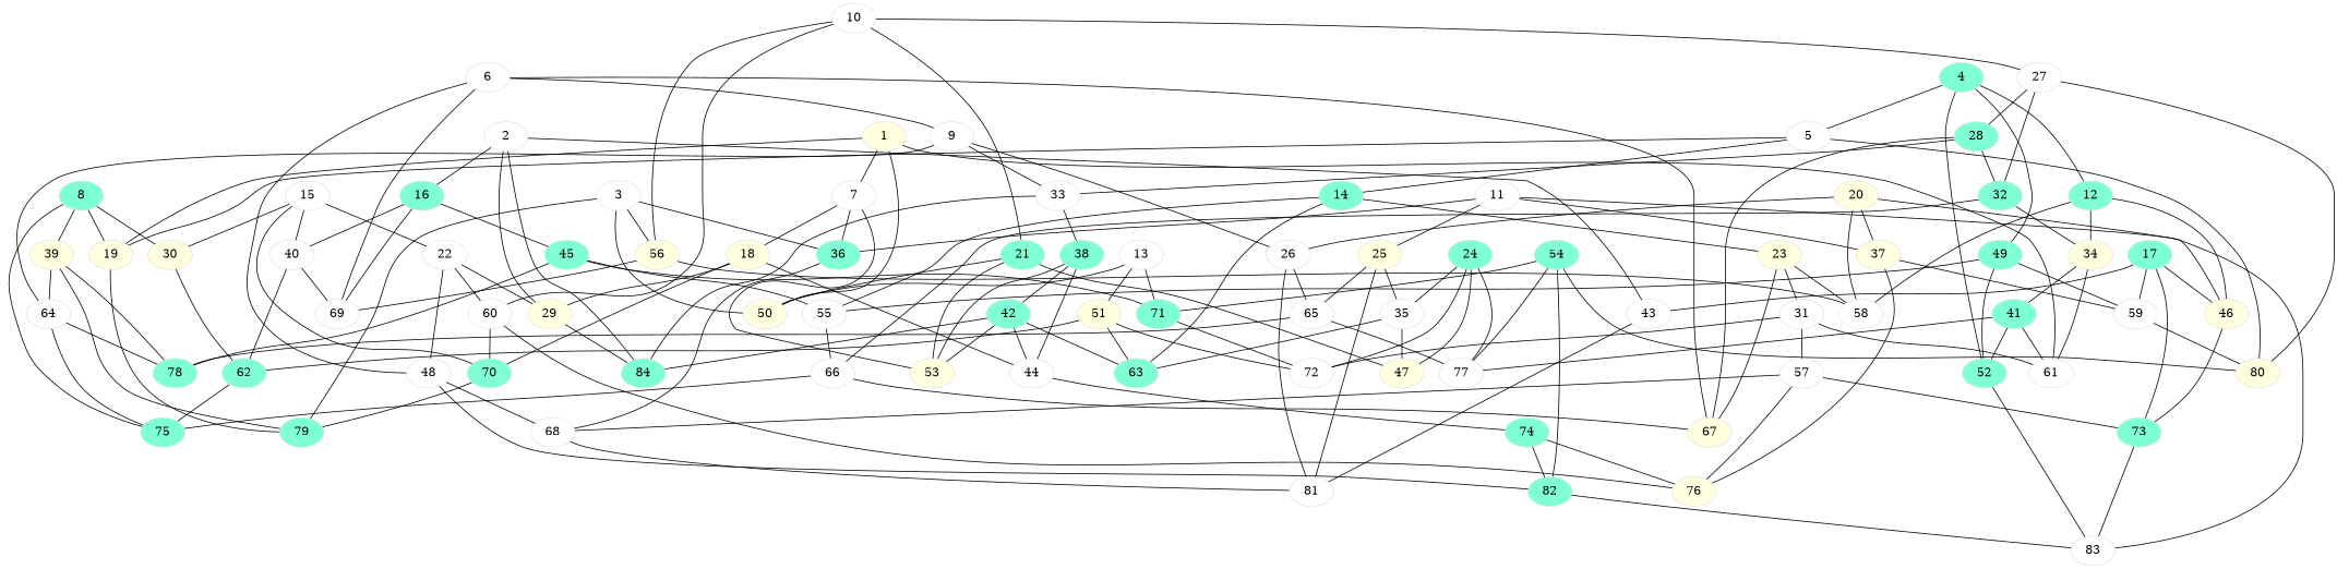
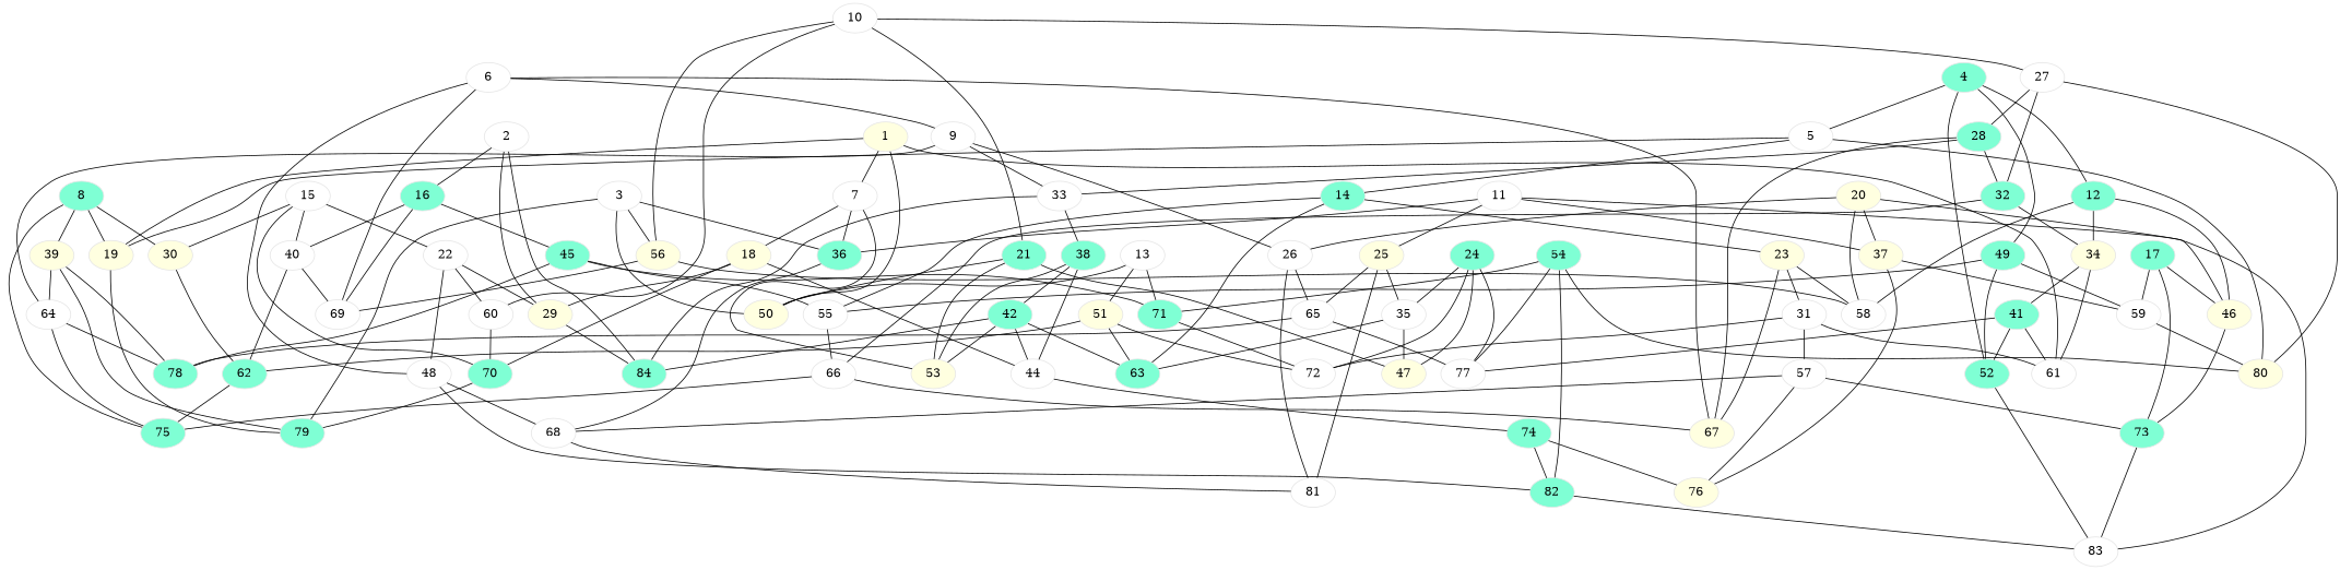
  graph {
    node [color=gray90 fillcolor=white style=filled]
    1 [fillcolor=lightyellow]
    7
    19 [fillcolor=lightyellow]
    50 [fillcolor=lightyellow]
    61
    36 [fillcolor=aquamarine]
    18 [fillcolor=lightyellow]
    53 [fillcolor=lightyellow]
    79 [fillcolor=aquamarine]
    16 [fillcolor=aquamarine]
    2
    29 [fillcolor=lightyellow]
-   43
    84 [fillcolor=aquamarine]
    69
    40
    45 [fillcolor=aquamarine]
    81
    3
    56 [fillcolor=lightyellow]
    68
    58
    4 [fillcolor=aquamarine]
    5
    12 [fillcolor=aquamarine]
    49 [fillcolor=aquamarine]
    52 [fillcolor=aquamarine]
    14 [fillcolor=aquamarine]
    80 [fillcolor=lightyellow]
    34 [fillcolor=lightyellow]
    46 [fillcolor=lightyellow]
    55
    59
    83
    23 [fillcolor=lightyellow]
    63 [fillcolor=aquamarine]
    6
    9
    48
    67 [fillcolor=lightyellow]
    26
    33
    64
    82 [fillcolor=aquamarine]
    70 [fillcolor=aquamarine]
    44
    8 [fillcolor=aquamarine]
    30 [fillcolor=lightyellow]
    39 [fillcolor=lightyellow]
    75 [fillcolor=aquamarine]
    62 [fillcolor=aquamarine]
    78 [fillcolor=aquamarine]
    65
    38 [fillcolor=aquamarine]
    10
    21 [fillcolor=aquamarine]
    27
    60
    47 [fillcolor=lightyellow]
    28 [fillcolor=aquamarine]
    32 [fillcolor=aquamarine]
    76 [fillcolor=lightyellow]
    11
    25 [fillcolor=lightyellow]
    37 [fillcolor=lightyellow]
    35
    41 [fillcolor=aquamarine]
    73 [fillcolor=aquamarine]
    13
    51 [fillcolor=lightyellow]
    71 [fillcolor=aquamarine]
    72
    31
    66
    15
    22
    17 [fillcolor=aquamarine]
    74 [fillcolor=aquamarine]
    20 [fillcolor=lightyellow]
    57
    24 [fillcolor=aquamarine]
    77
    42 [fillcolor=aquamarine]
    54 [fillcolor=aquamarine]
    1 -- 7
    1 -- 19
    1 -- 50
    1 -- 61
    7 -- 36
    7 -- 18
    7 -- 53
    19 -- 79
    36 -- 68
    18 -- 29
    18 -- 70
    18 -- 44
    16 -- 69
    16 -- 40
    16 -- 45
    2 -- 16
    2 -- 29
-   2 -- 43
    2 -- 84
    29 -- 84
-   43 -- 81
    40 -- 69
    40 -- 62
    45 -- 55
    45 -- 78
    45 -- 71
    3 -- 50
    3 -- 36
    3 -- 79
    3 -- 56
    56 -- 69
    56 -- 58
    68 -- 81
    4 -- 5
    4 -- 12
    4 -- 49
    4 -- 52
    5 -- 19
    5 -- 14
    5 -- 80
    12 -- 58
    12 -- 34
    12 -- 46
    49 -- 52
    49 -- 55
    49 -- 59
    52 -- 83
    14 -- 55
    14 -- 23
    14 -- 63
    34 -- 61
    34 -- 41
    46 -- 73
    55 -- 66
    59 -- 80
    23 -- 58
    23 -- 67
    23 -- 31
    6 -- 69
    6 -- 9
    6 -- 48
    6 -- 67
    9 -- 26
    9 -- 33
    9 -- 64
    48 -- 68
    48 -- 82
    26 -- 81
    26 -- 65
    33 -- 84
    33 -- 38
    64 -- 75
    64 -- 78
    82 -- 83
    70 -- 79
    44 -- 74
    8 -- 19
    8 -- 30
    8 -- 39
    8 -- 75
    30 -- 62
    39 -- 79
    39 -- 64
    39 -- 78
    62 -- 75
    65 -- 78
    65 -- 77
    38 -- 53
    38 -- 44
    38 -- 42
    10 -- 56
    10 -- 21
    10 -- 27
    10 -- 60
    21 -- 50
    21 -- 53
    21 -- 47
    27 -- 80
    27 -- 28
    27 -- 32
    60 -- 70
-   60 -- 76
    28 -- 67
    28 -- 33
    28 -- 32
    32 -- 34
    32 -- 66
    11 -- 36
    11 -- 83
    11 -- 25
    11 -- 37
    25 -- 81
    25 -- 65
    25 -- 35
    37 -- 59
    37 -- 76
    35 -- 63
    35 -- 47
    41 -- 61
    41 -- 52
    41 -- 77
    73 -- 83
    13 -- 50
    13 -- 51
    13 -- 71
    51 -- 63
    51 -- 62
    51 -- 72
    71 -- 72
    31 -- 61
    31 -- 72
    31 -- 57
    66 -- 67
    66 -- 75
    15 -- 40
    15 -- 70
    15 -- 30
    15 -- 22
    22 -- 29
    22 -- 48
    22 -- 60
-   17 -- 43
    17 -- 46
    17 -- 59
    17 -- 73
    74 -- 82
    74 -- 76
    20 -- 58
    20 -- 46
    20 -- 26
    20 -- 37
    57 -- 68
    57 -- 76
    57 -- 73
    24 -- 47
    24 -- 35
    24 -- 72
    24 -- 77
    42 -- 53
    42 -- 84
    42 -- 63
    42 -- 44
    54 -- 80
    54 -- 82
    54 -- 71
    54 -- 77
  }
